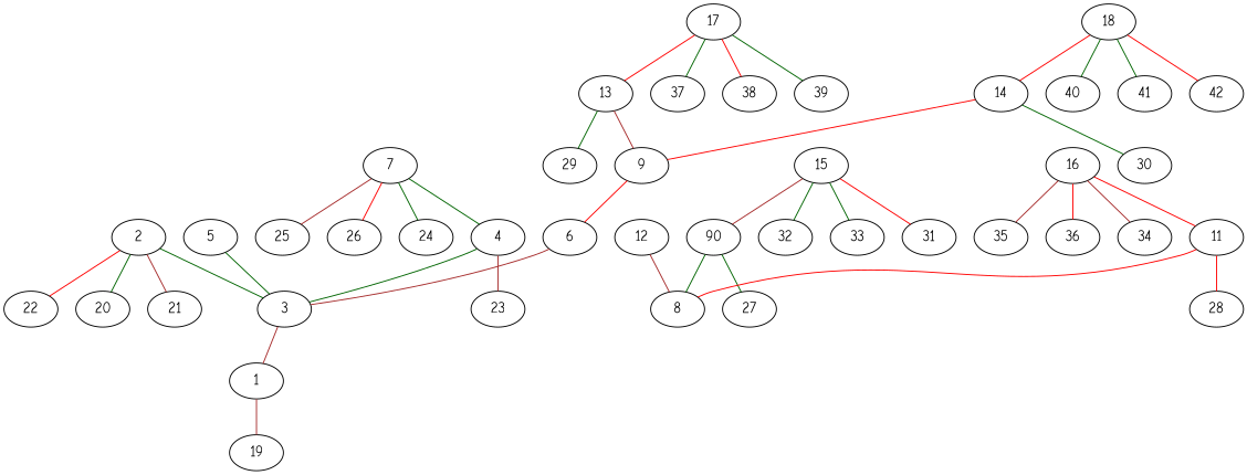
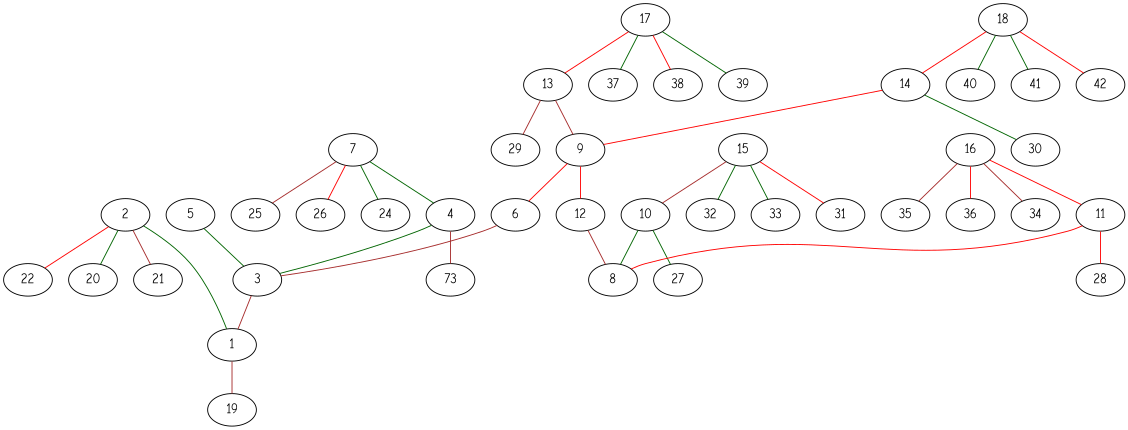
  graph {
    fontname="Comic Neue"
    node [chem=H fontname="Comic Neue"]
    edge [color=darkgreen fontname="Comic Neue" valence=1]
    1 [chem=N]
    19
    2 [chem=C]
    20
    21
    22
    3 [chem=P]
    4 [chem=N]
-   23
+   23 [label=73]
    5 [chem=N]
    6 [chem=N]
    7 [chem=C]
    24
    25
    26
    8 [chem=P]
    9 [chem=P]
    12 [chem=N]
-   10 [chem=N label=90]
+   10 [chem=N]
    27
    11 [chem=N]
    28
    13 [chem=N]
    29
    14 [chem=N]
    30
    15 [chem=C]
    31
    32
    33
    16 [chem=C]
    34
    35
    36
    17 [chem=C]
    37
    38
    39
    18 [chem=C]
    40
    41
    42
    1 -- 19 [color=brown]
-   2 -- 3
+   2 -- 1
    2 -- 20
    2 -- 21 [color=brown]
    2 -- 22 [color=red]
    3 -- 1 [color=brown]
    4 -- 3
    4 -- 23 [color=brown]
    5 -- 3 [valence=2]
    6 -- 3 [color=brown]
    7 -- 4
    7 -- 24
    7 -- 25 [color=brown]
    7 -- 26 [color=red]
    9 -- 6 [color=red valence=2]
+   9 -- 12 [color=red]
    12 -- 8 [color=brown valence=2]
    10 -- 8
    10 -- 27
    11 -- 8 [color=red]
    11 -- 28 [color=red]
    13 -- 9 [color=brown]
-   13 -- 29
+   13 -- 29 [color=brown]
    14 -- 9 [color=red]
    14 -- 30
    15 -- 10 [color=brown]
    15 -- 31 [color=red]
    15 -- 32
    15 -- 33
    16 -- 11 [color=red]
    16 -- 34 [color=brown]
    16 -- 35 [color=brown]
    16 -- 36 [color=red]
    17 -- 13 [color=red]
    17 -- 37
    17 -- 38 [color=red]
    17 -- 39
    18 -- 14 [color=red]
    18 -- 40
    18 -- 41
    18 -- 42 [color=red]
  }
